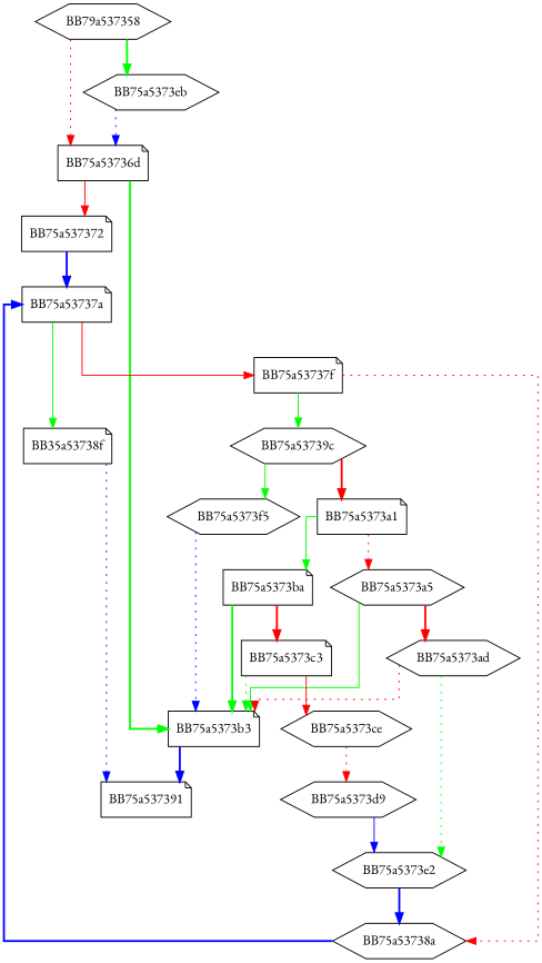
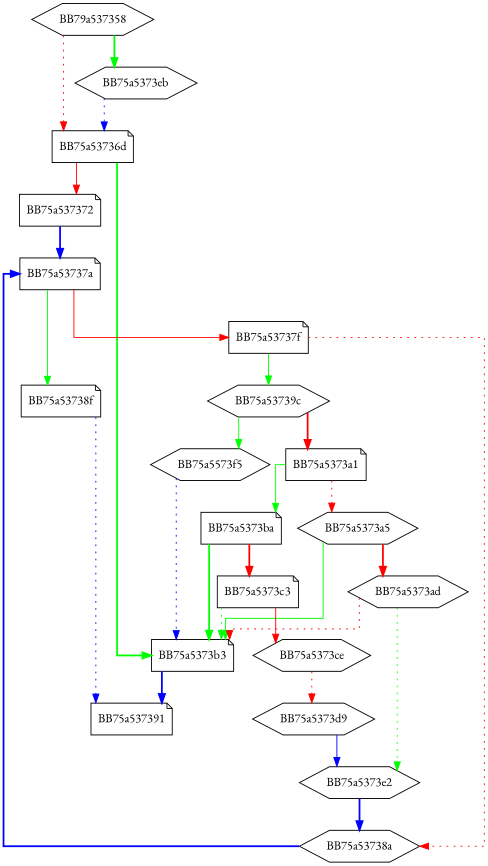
  digraph {
    fontname="EB Garamond"
    splines=ortho
    node [fontname="EB Garamond" shape=hexagon]
    edge [color=red fontname="EB Garamond" style=bold]
    n1 [label=BB79a537358]
    BB75a5373eb
    BB75a53736d [shape=note]
    BB75a5373b3 [shape=note]
    BB75a537372 [shape=note]
    BB75a537391 [shape=note]
    BB75a53737a [shape=note]
-   BB75a53738f [shape=note label=BB35a53738f]
+   BB75a53738f [shape=note]
    BB75a53737f [shape=note]
    BB75a53739c
    BB75a53738a
-   BB75a5373f5
+   BB75a5373f5 [label=BB75a5573f5]
    BB75a5373a1 [shape=note]
    BB75a5373ba [shape=note]
    BB75a5373a5
    BB75a5373c3 [shape=note]
    BB75a5373ad
    BB75a5373ce
    BB75a5373e2
    BB75a5373d9
    n1 -> BB75a5373eb [color=green]
    n1 -> BB75a53736d [style=dotted]
    BB75a5373eb -> BB75a53736d [color=blue style=dotted]
    BB75a53736d -> BB75a5373b3 [color=green]
    BB75a53736d -> BB75a537372 [style=solid]
    BB75a5373b3 -> BB75a537391 [color=blue]
    BB75a537372 -> BB75a53737a [color=blue]
    BB75a53737a -> BB75a53738f [color=green style=solid]
    BB75a53737a -> BB75a53737f [style=solid]
    BB75a53738f -> BB75a537391 [color=blue style=dotted]
    BB75a53737f -> BB75a53739c [color=green style=solid]
    BB75a53737f -> BB75a53738a [style=dotted]
    BB75a53739c -> BB75a5373f5 [color=green style=solid]
    BB75a53739c -> BB75a5373a1
    BB75a53738a -> BB75a53737a [color=blue]
    BB75a5373f5 -> BB75a5373b3 [color=blue style=dotted]
    BB75a5373a1 -> BB75a5373ba [color=green style=solid]
    BB75a5373a1 -> BB75a5373a5 [style=dotted]
    BB75a5373ba -> BB75a5373b3 [color=green]
    BB75a5373ba -> BB75a5373c3
    BB75a5373a5 -> BB75a5373b3 [color=green style=solid]
    BB75a5373a5 -> BB75a5373ad
    BB75a5373c3 -> BB75a5373b3 [color=green style=dotted]
    BB75a5373c3 -> BB75a5373ce [style=solid]
    BB75a5373ad -> BB75a5373b3 [style=dotted]
    BB75a5373ad -> BB75a5373e2 [color=green style=dotted]
    BB75a5373ce -> BB75a5373d9 [style=dotted]
    BB75a5373e2 -> BB75a53738a [color=blue]
    BB75a5373d9 -> BB75a5373e2 [color=blue style=solid]
  }
